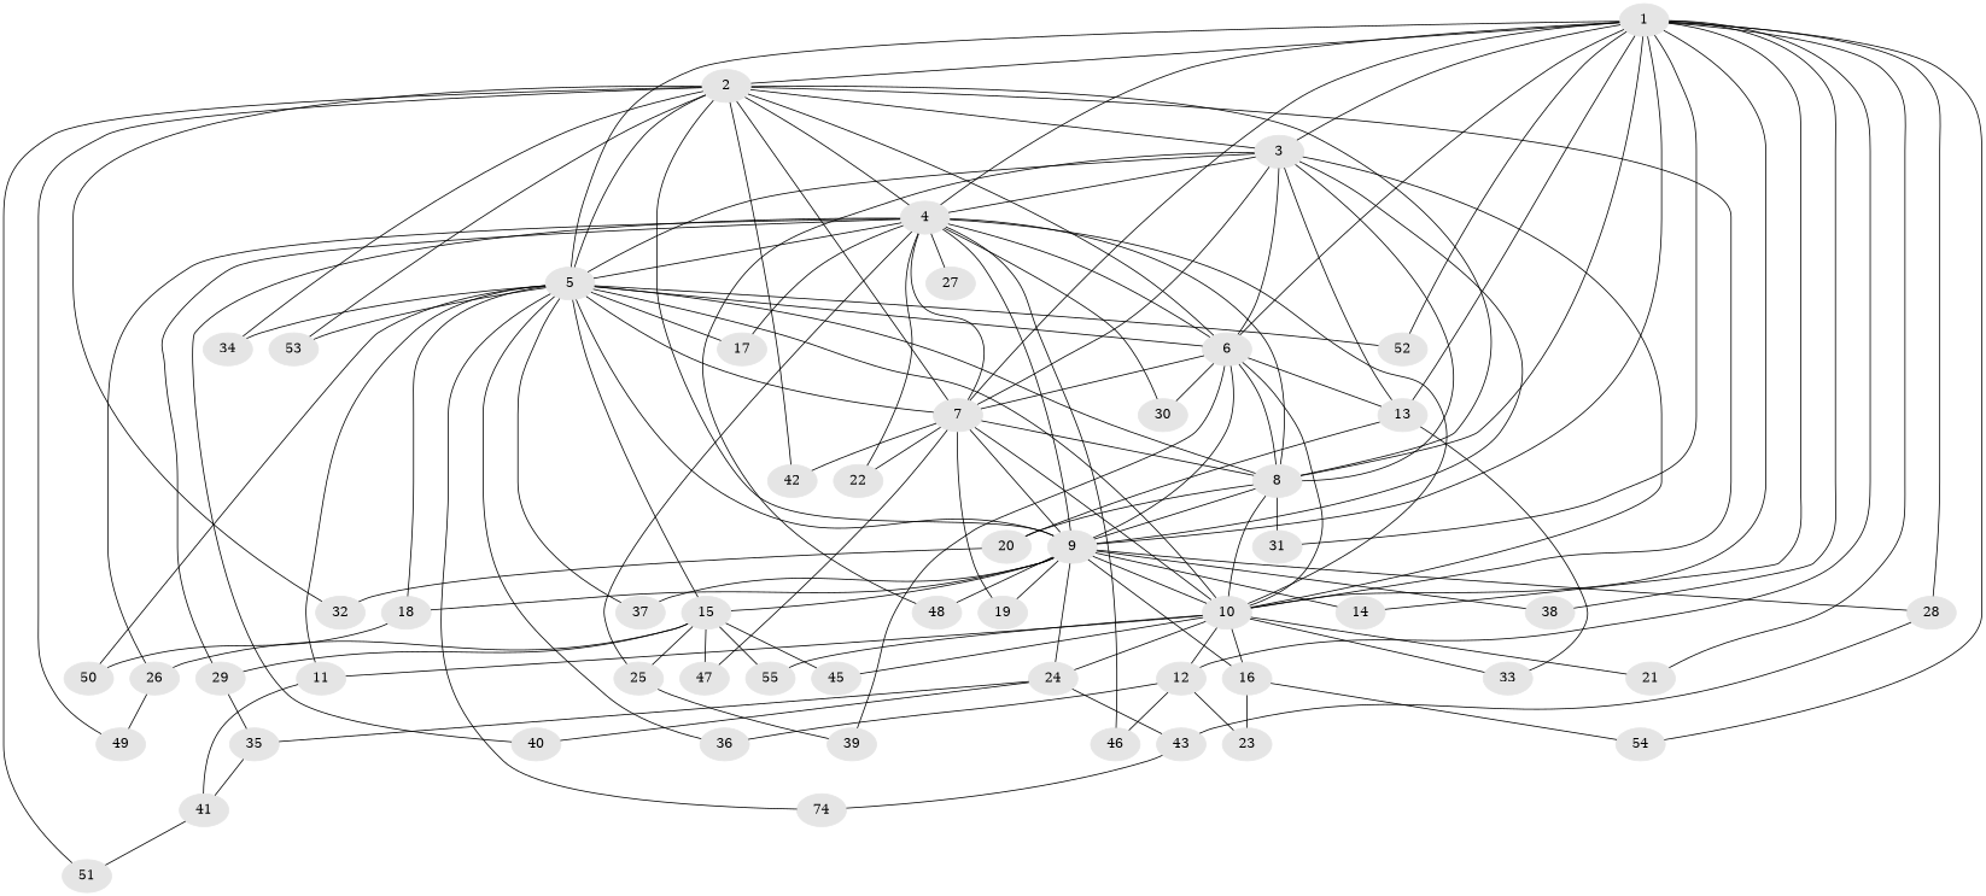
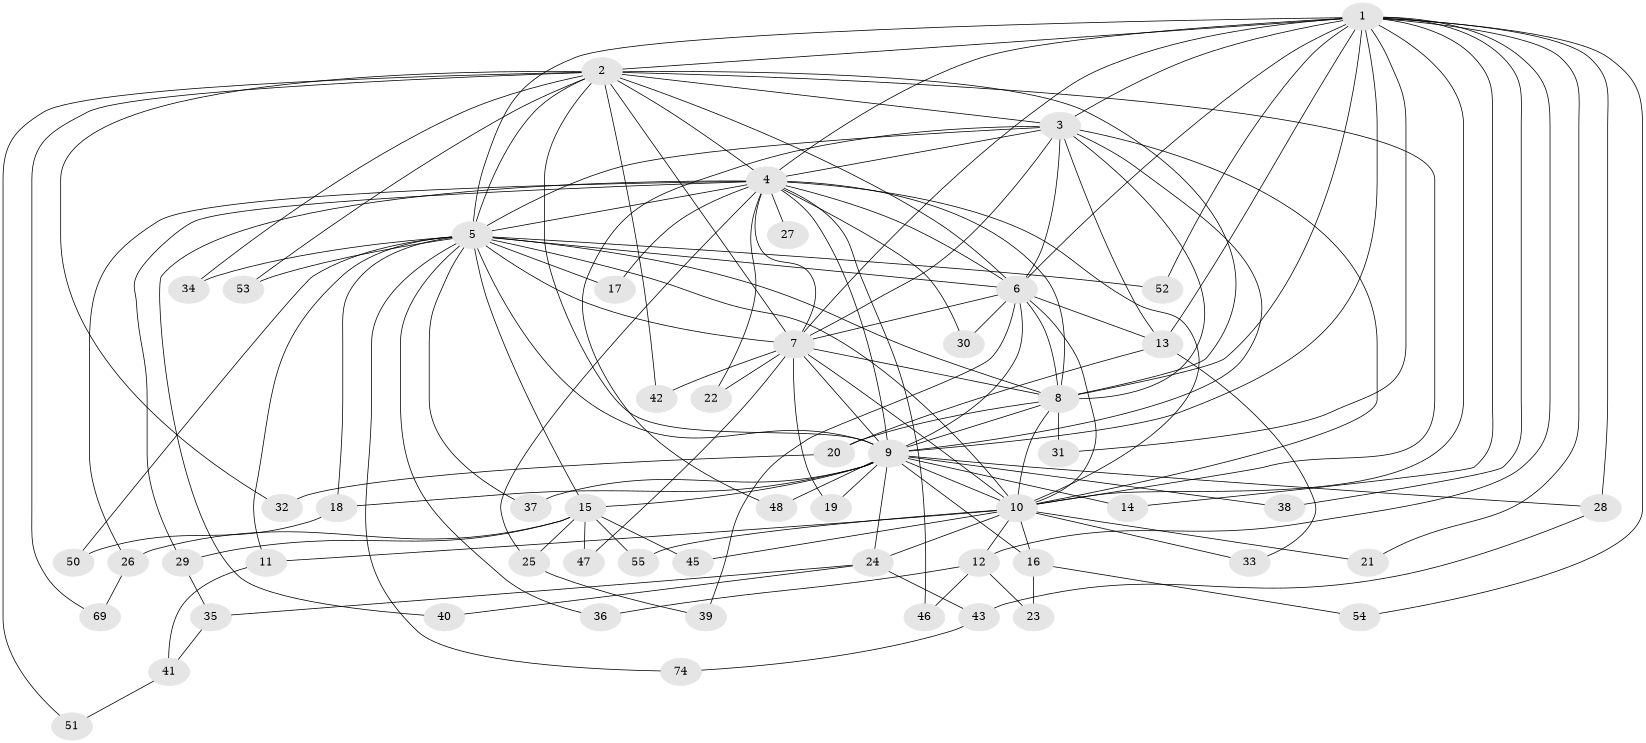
  graph {
    node [color=gray90 style=filled]
    1
    2
    3
    4
    5
    6
    7
    8
    9
    10
    12
    14
    21
    28
    31
    38
    52
    54
    13
    32
    34
    42
-   49
+   49 [label=69]
    51
    53
    48
    27
    17
    22
    25
    26
    29
    30
    40
    46
    11
    15
    18
    36
    37
    n41 [label=74]
    50
    39
    19
    47
    20
    16
    24
    33
    45
    55
    23
    43
    35
    41
    1 -- 2
    1 -- 3
    1 -- 4
    1 -- 5
    1 -- 6
    1 -- 7
    1 -- 8
    1 -- 9
    1 -- 10
    1 -- 12
    1 -- 14
    1 -- 21
    1 -- 28
    1 -- 31
    1 -- 38
    1 -- 52
    1 -- 54
    1 -- 13
    2 -- 3
    2 -- 4
    2 -- 5
    2 -- 6
    2 -- 7
    2 -- 8
    2 -- 9
    2 -- 10
    2 -- 32
    2 -- 34
    2 -- 42
    2 -- 49
    2 -- 51
    2 -- 53
    3 -- 4
    3 -- 5
    3 -- 6
    3 -- 7
    3 -- 8
    3 -- 9
    3 -- 10
    3 -- 13
    3 -- 48
    4 -- 5
    4 -- 6
    4 -- 7
    4 -- 8
    4 -- 9
    4 -- 10
    4 -- 27
    4 -- 17
    4 -- 22
    4 -- 25
    4 -- 26
    4 -- 29
    4 -- 30
    4 -- 40
    4 -- 46
    5 -- 6
    5 -- 7
    5 -- 8
    5 -- 9
    5 -- 10
    5 -- 52
    5 -- 34
    5 -- 53
    5 -- 17
    5 -- 11
    5 -- 15
    5 -- 18
    5 -- 36
    5 -- 37
    5 -- n41
    5 -- 50
    6 -- 7
    6 -- 8
    6 -- 9
    6 -- 10
    6 -- 13
    6 -- 30
    6 -- 39
    7 -- 8
    7 -- 9
    7 -- 10
    7 -- 42
    7 -- 22
    7 -- 19
    7 -- 47
    8 -- 9
    8 -- 10
    8 -- 31
    8 -- 20
    9 -- 10
    9 -- 14
    9 -- 28
    9 -- 38
    9 -- 48
    9 -- 15
    9 -- 18
    9 -- 37
    9 -- 19
    9 -- 16
    9 -- 24
    10 -- 12
    10 -- 21
    10 -- 11
    10 -- 16
    10 -- 24
    10 -- 33
    10 -- 45
    10 -- 55
    12 -- 46
    12 -- 36
    12 -- 23
    28 -- 43
    13 -- 20
    13 -- 33
    25 -- 39
    26 -- 49
    29 -- 35
    11 -- 41
    15 -- 25
    15 -- 26
    15 -- 29
    15 -- 47
    15 -- 45
    15 -- 55
    18 -- 50
    20 -- 32
    16 -- 54
    16 -- 23
    24 -- 40
    24 -- 43
    24 -- 35
    43 -- n41
    35 -- 41
    41 -- 51
  }
